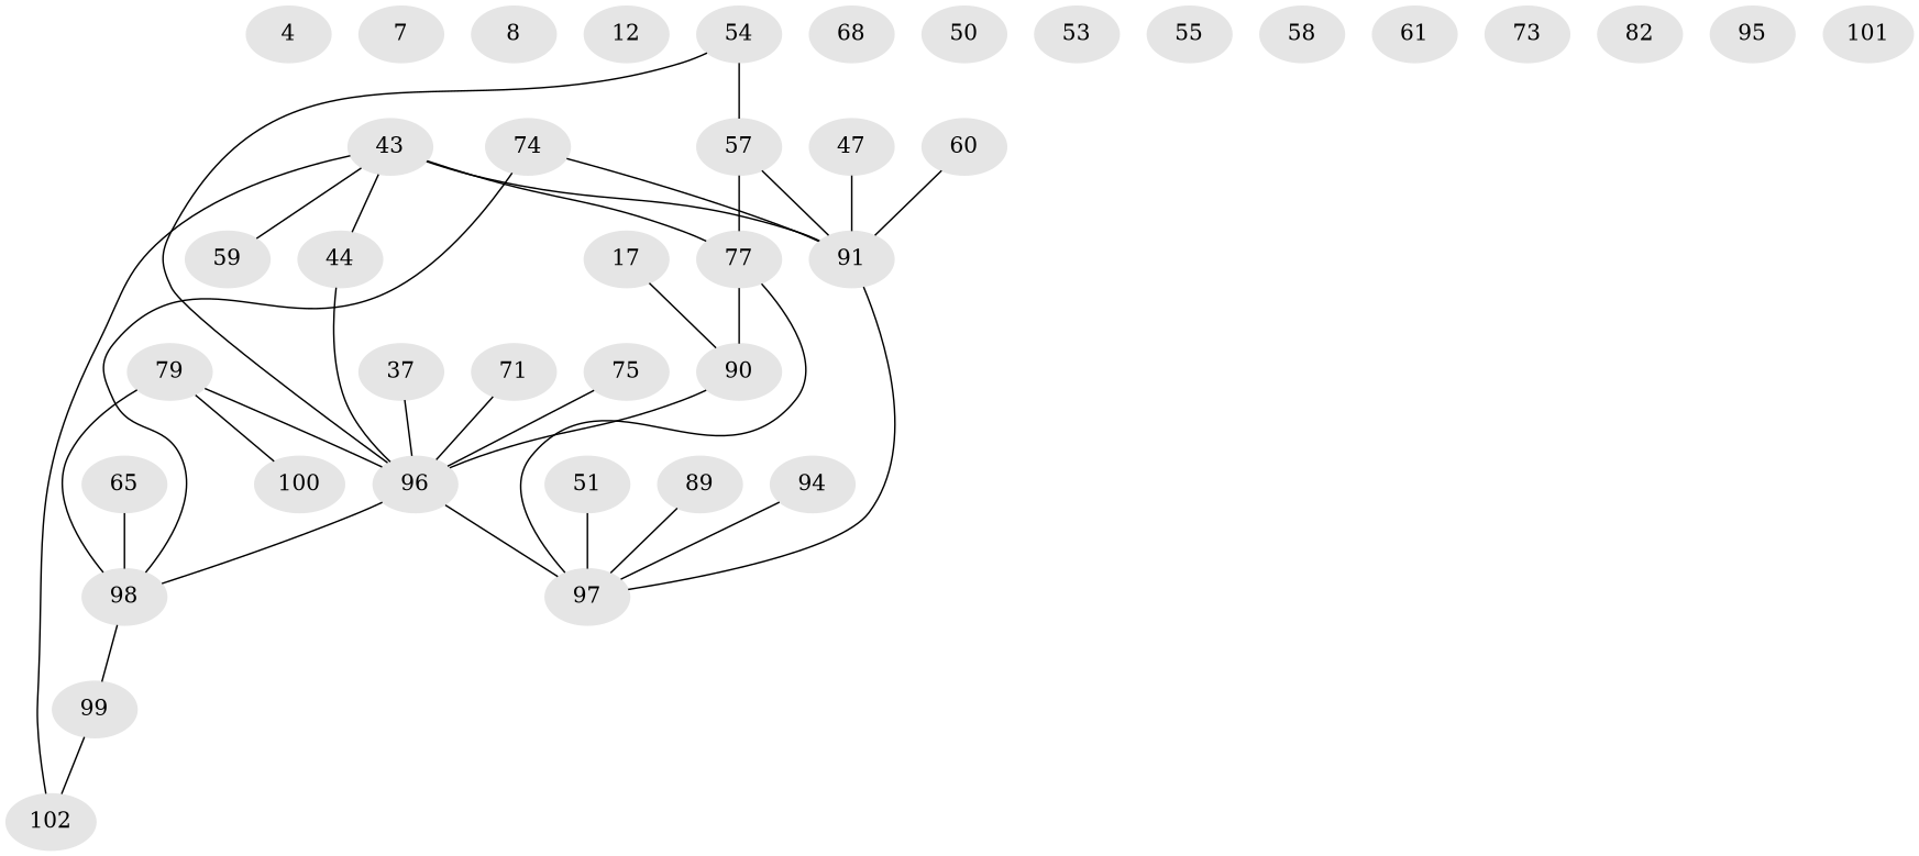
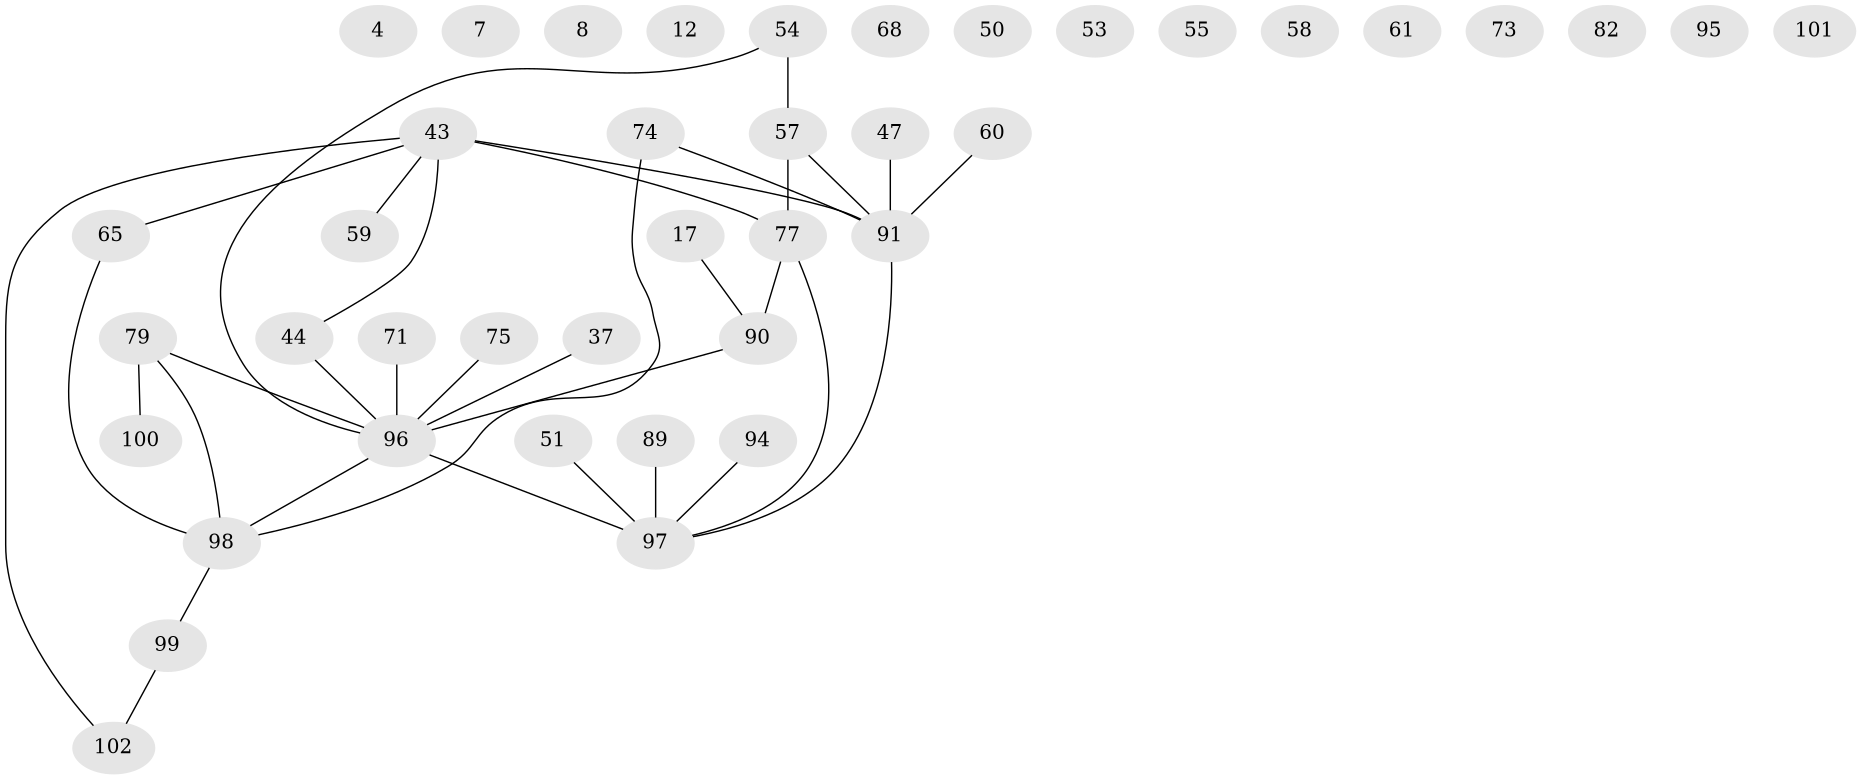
  graph {
    node [color=gray90 style=filled]
    4
    7
    8
    12
    17 [super="+6"]
    90 [super="+80+88"]
    96 [super="+87+86"]
    97 [super="+16+70+83+93"]
    98 [super="+40+85"]
    37
    43
    44
    59
    65 [super="+24"]
    77 [super="+67"]
    91 [super="+45+64"]
    102 [super="+62"]
    47
    n19 [label=68 super="+21+39"]
    50
    51
    53
    54 [super="+38"]
    57 [super="+26+52"]
    55
    58
    60
    61
    99 [super="+30"]
    n30 [label=79 super="+56"]
    100 [super="+25+28"]
    71 [super="+35"]
    73
    74
    75
    82
    89 [super="+18+36"]
    94
    95
    101
    17 -- 90
    90 -- 96 [weight=2]
    96 -- 97 [weight=3]
    96 -- 98
    98 -- 99
    37 -- 96
    43 -- 44
    43 -- 59
+   43 -- 65
    43 -- 77 [weight=2]
    43 -- 91
    43 -- 102
    44 -- 96
    65 -- 98
    77 -- 90 [weight=2]
    77 -- 97
    91 -- 97 [weight=2]
    47 -- 91
    51 -- 97
    54 -- 96
    54 -- 57 [weight=2]
    57 -- 77
    57 -- 91 [weight=2]
    60 -- 91
    99 -- 102
    n30 -- 96 [weight=3]
    n30 -- 98
    n30 -- 100
    71 -- 96
    74 -- 98
    74 -- 91
    75 -- 96
    89 -- 97
    94 -- 97
  }
